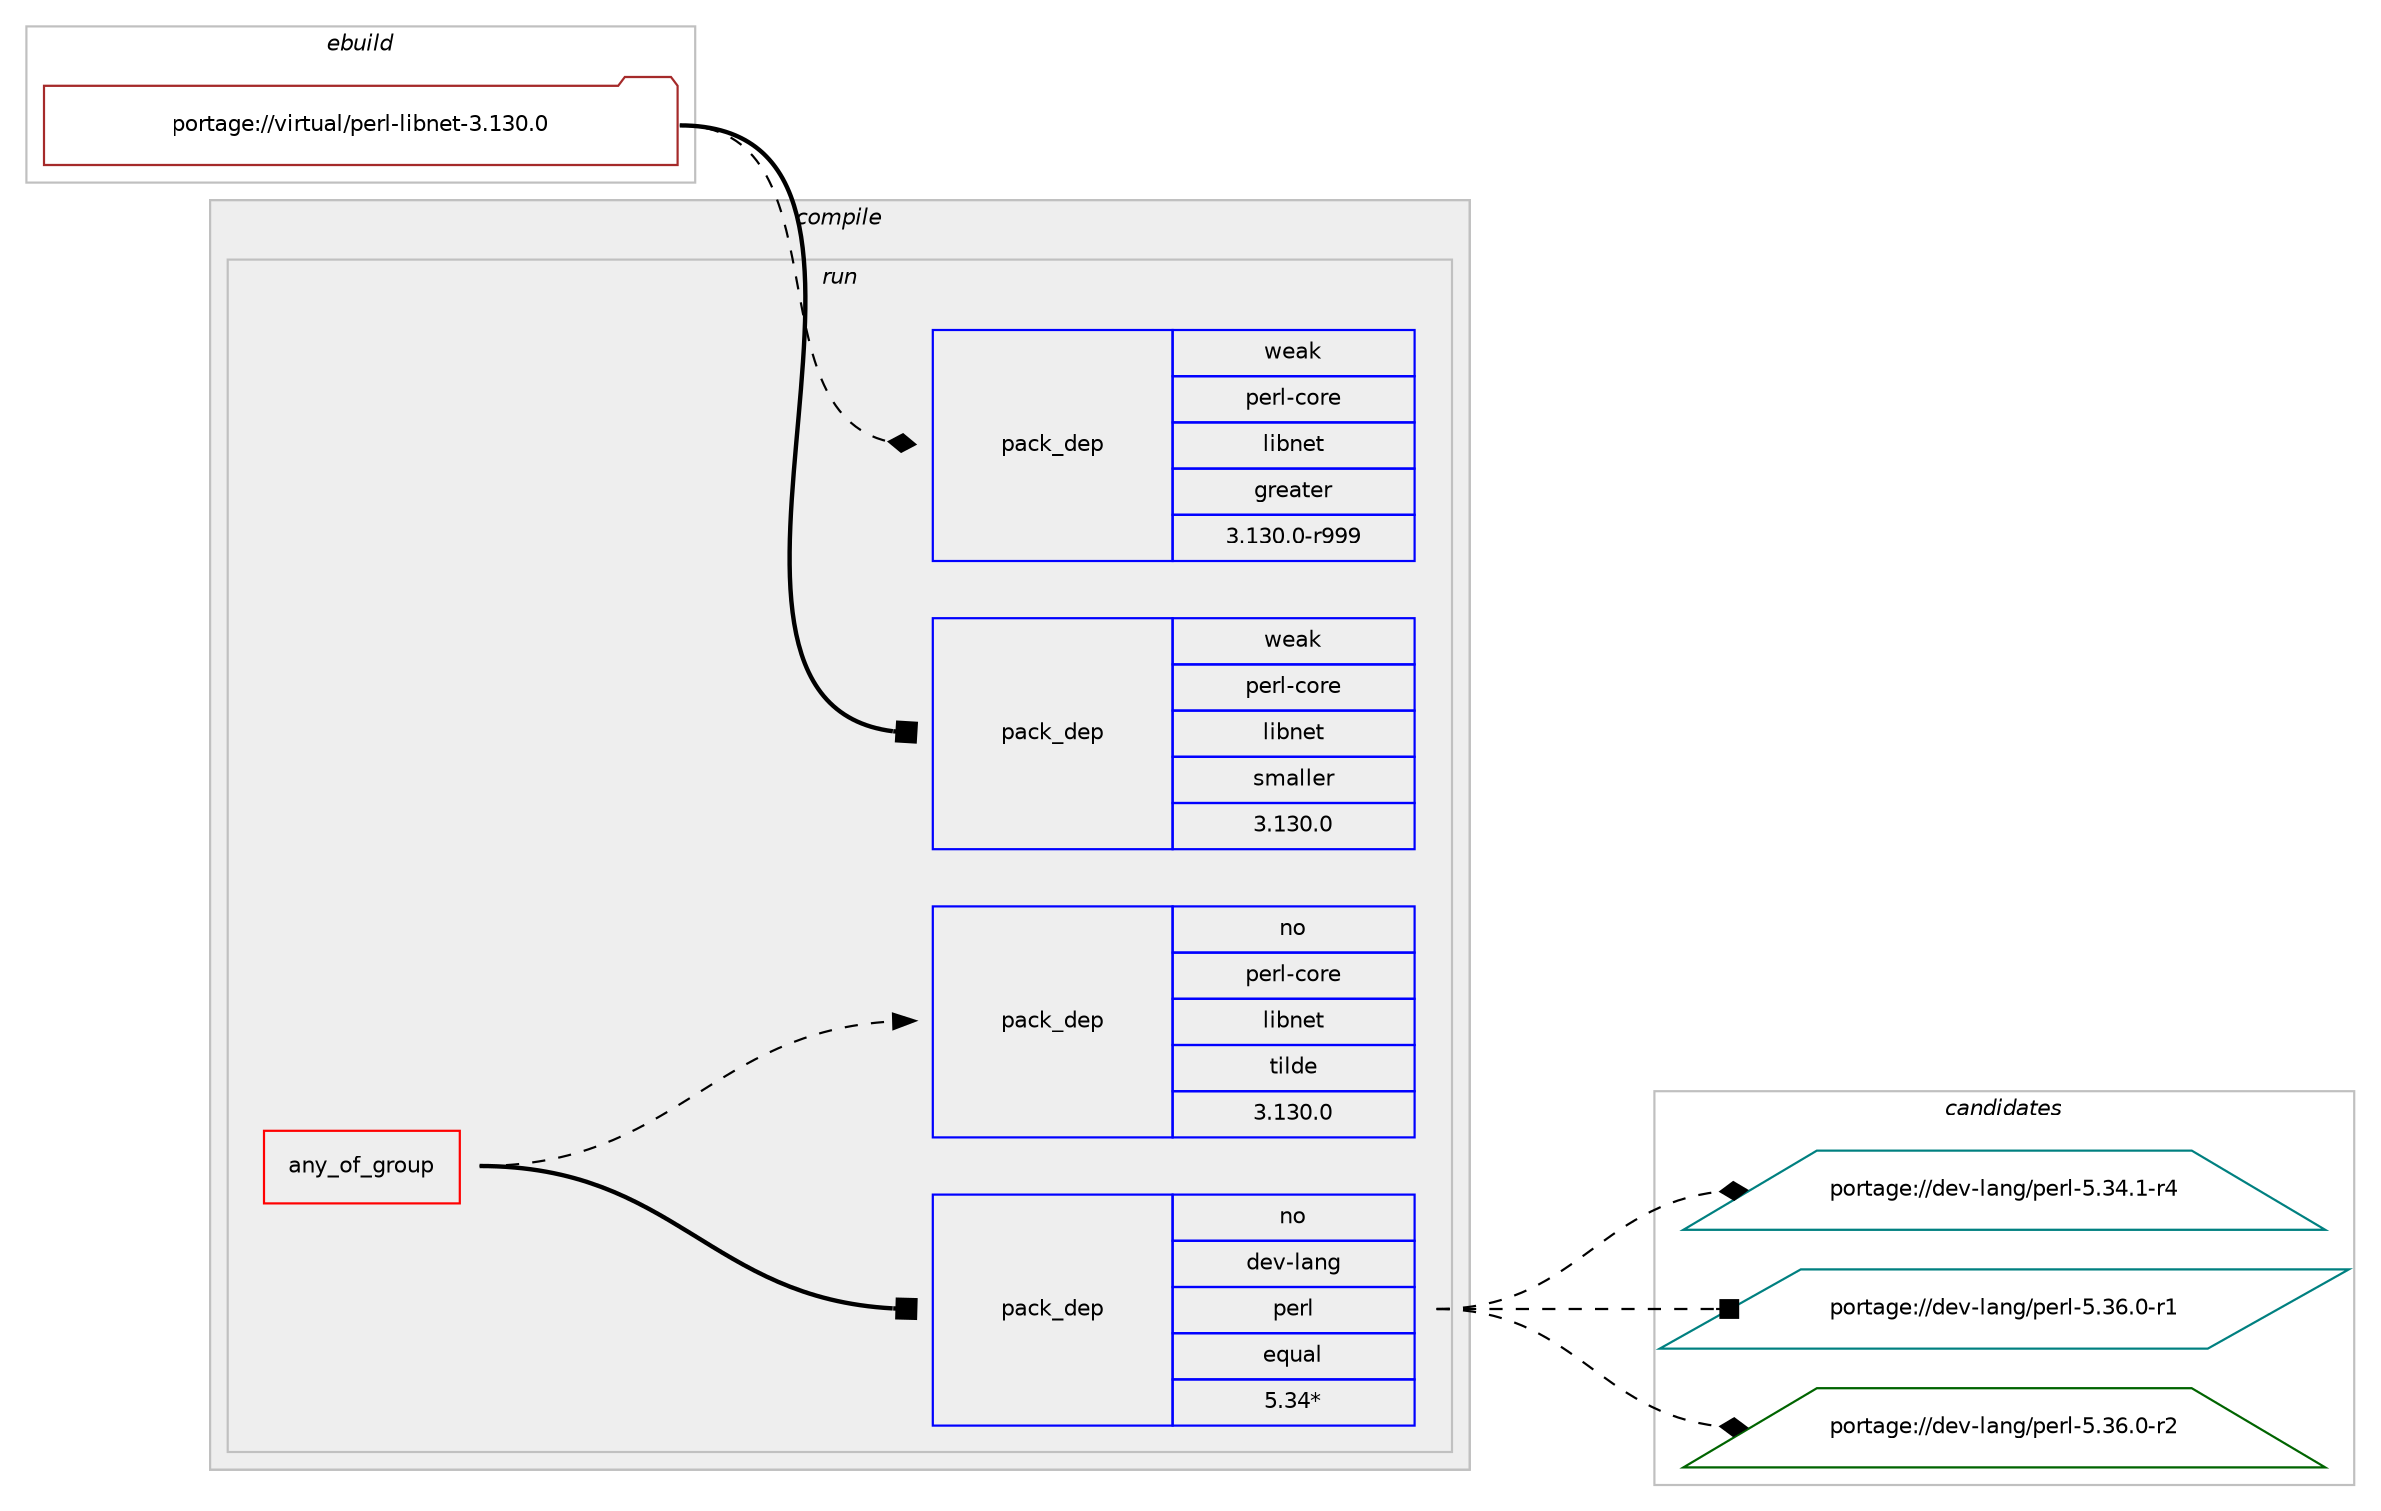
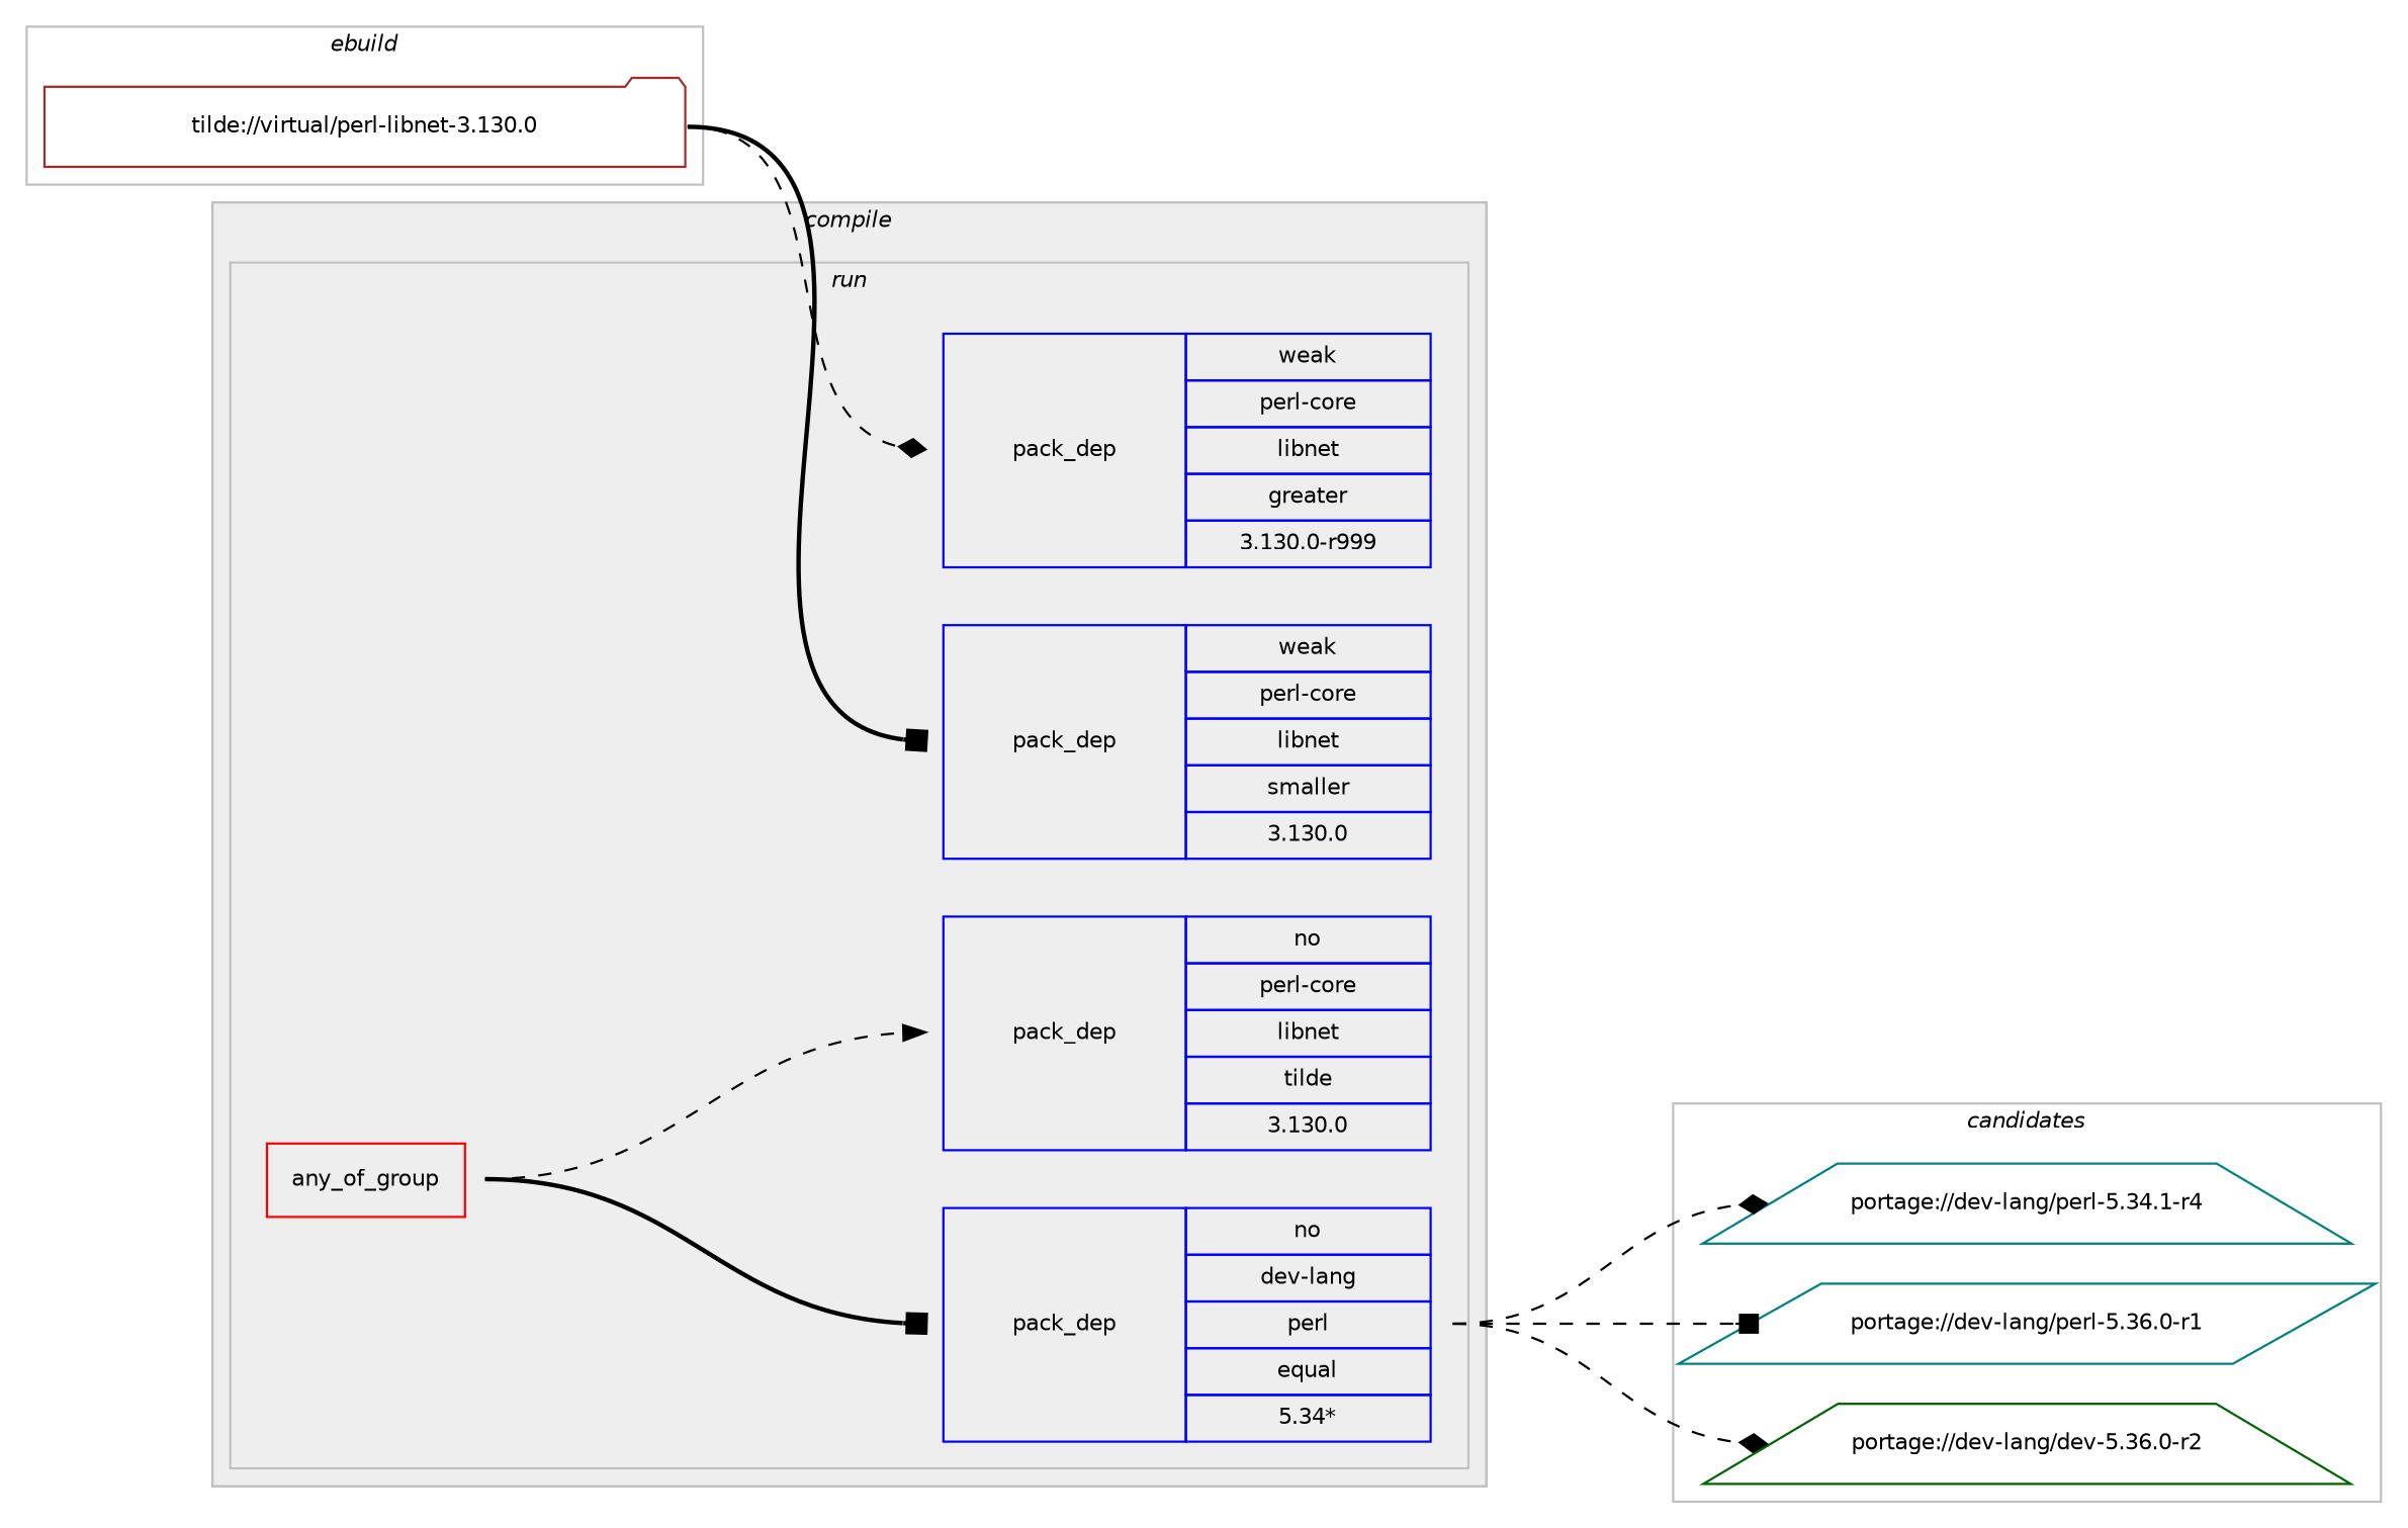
  digraph {
    compound=true
    concentrate=true
    fontname=Helvetica
    fontsize=10
    newrank=true
    rankdir=LR
    ranksep=1.5
    node [color=blue fontname=Helvetica fontsize=10 shape=none]
    edge [arrowhead=diamond headport=w style=dashed tailport=e weight=20]
-   n1 [color=brown label="portage://virtual/perl-libnet-3.130.0" shape=folder width=4]
+   n1 [color=brown label="tilde://virtual/perl-libnet-3.130.0" shape=folder width=4]
    n2 [label=<<TABLE BORDER="0" CELLBORDER="1" CELLSPACING="0" CELLPADDING="4" WIDTH="220"><TR><TD ROWSPAN="6" CELLPADDING="30">pack_dep</TD></TR><TR><TD WIDTH="110">no</TD></TR><TR><TD>dev-lang</TD></TR><TR><TD>perl</TD></TR><TR><TD>equal</TD></TR><TR><TD>5.34*</TD></TR></TABLE>>]
    n3 [label=<<TABLE BORDER="0" CELLBORDER="1" CELLSPACING="0" CELLPADDING="4" WIDTH="220"><TR><TD ROWSPAN="6" CELLPADDING="30">pack_dep</TD></TR><TR><TD WIDTH="110">no</TD></TR><TR><TD>perl-core</TD></TR><TR><TD>libnet</TD></TR><TR><TD>tilde</TD></TR><TR><TD>3.130.0</TD></TR></TABLE>>]
    n4 [color=red label=<<TABLE BORDER="0" CELLBORDER="1" CELLSPACING="0" CELLPADDING="4"><TR><TD CELLPADDING="10">any_of_group</TD></TR></TABLE>>]
    n5 [label=<<TABLE BORDER="0" CELLBORDER="1" CELLSPACING="0" CELLPADDING="4" WIDTH="220"><TR><TD ROWSPAN="6" CELLPADDING="30">pack_dep</TD></TR><TR><TD WIDTH="110">weak</TD></TR><TR><TD>perl-core</TD></TR><TR><TD>libnet</TD></TR><TR><TD>greater</TD></TR><TR><TD>3.130.0-r999</TD></TR></TABLE>>]
    n6 [label=<<TABLE BORDER="0" CELLBORDER="1" CELLSPACING="0" CELLPADDING="4" WIDTH="220"><TR><TD ROWSPAN="6" CELLPADDING="30">pack_dep</TD></TR><TR><TD WIDTH="110">weak</TD></TR><TR><TD>perl-core</TD></TR><TR><TD>libnet</TD></TR><TR><TD>smaller</TD></TR><TR><TD>3.130.0</TD></TR></TABLE>>]
    n7 [color=teal label="portage://dev-lang/perl-5.34.1-r4" shape=trapezium width=4]
    n8 [color=teal label="portage://dev-lang/perl-5.36.0-r1" shape=parallelogram width=4]
-   n9 [color=darkgreen label="portage://dev-lang/perl-5.36.0-r2" shape=trapezium width=4]
+   n9 [color=darkgreen label="portage://dev-lang/dev-5.36.0-r2" shape=trapezium width=4]
    subgraph cluster_1 {
      color=gray
      label=<<i>ebuild</i>>
      rank=same
      n1
    }
    subgraph cluster_2 {
      color=gray
      label=<<i>dependencies</i>>
      subgraph cluster_3 {
        color=gray
        fillcolor="#eeeeee"
        label=<<i>compile and run</i>>
        style=filled
      }
      subgraph cluster_4 {
        color=gray
        fillcolor="#eeeeee"
        label=<<i>compile</i>>
        style=filled
      }
      subgraph cluster_5 {
        color=gray
        fillcolor="#eeeeee"
        label=<<i>run</i>>
        style=filled
        subgraph sub_6 {
          color=gray
          fillcolor="#eeeeee"
          label=<<i>run</i>>
          style=filled
          n4
          subgraph sub_7 {
            color=gray
            fillcolor="#eeeeee"
            label=<<i>run</i>>
            style=filled
            n2
          }
          subgraph sub_8 {
            color=gray
            fillcolor="#eeeeee"
            label=<<i>run</i>>
            style=filled
            n3
          }
        }
        subgraph sub_9 {
          color=gray
          fillcolor="#eeeeee"
          label=<<i>run</i>>
          style=filled
          n5
        }
        subgraph sub_10 {
          color=gray
          fillcolor="#eeeeee"
          label=<<i>run</i>>
          style=filled
          n6
        }
      }
    }
    subgraph cluster_11 {
      color=gray
      label=<<i>candidates</i>>
      rank=same
      subgraph sub_12 {
        color=black
        label=<<i>candidates</i>>
        nodesep=1
        rank=same
        n7
        n8
        n9
      }
      subgraph sub_13 {
        color=black
        label=<<i>candidates</i>>
        nodesep=1
        rank=same
      }
      subgraph sub_14 {
        color=black
        label=<<i>candidates</i>>
        nodesep=1
        rank=same
      }
      subgraph sub_15 {
        color=black
        label=<<i>candidates</i>>
        nodesep=1
        rank=same
      }
    }
    n1 -> n5
    n1 -> n6 [arrowhead=box style=bold]
    n2 -> n7 [weight=100]
    n2 -> n8 [arrowhead=box weight=100]
    n2 -> n9 [weight=100]
    n4 -> n2 [arrowhead=box style=bold]
    n4 -> n3 [arrowhead=normal]
  }
